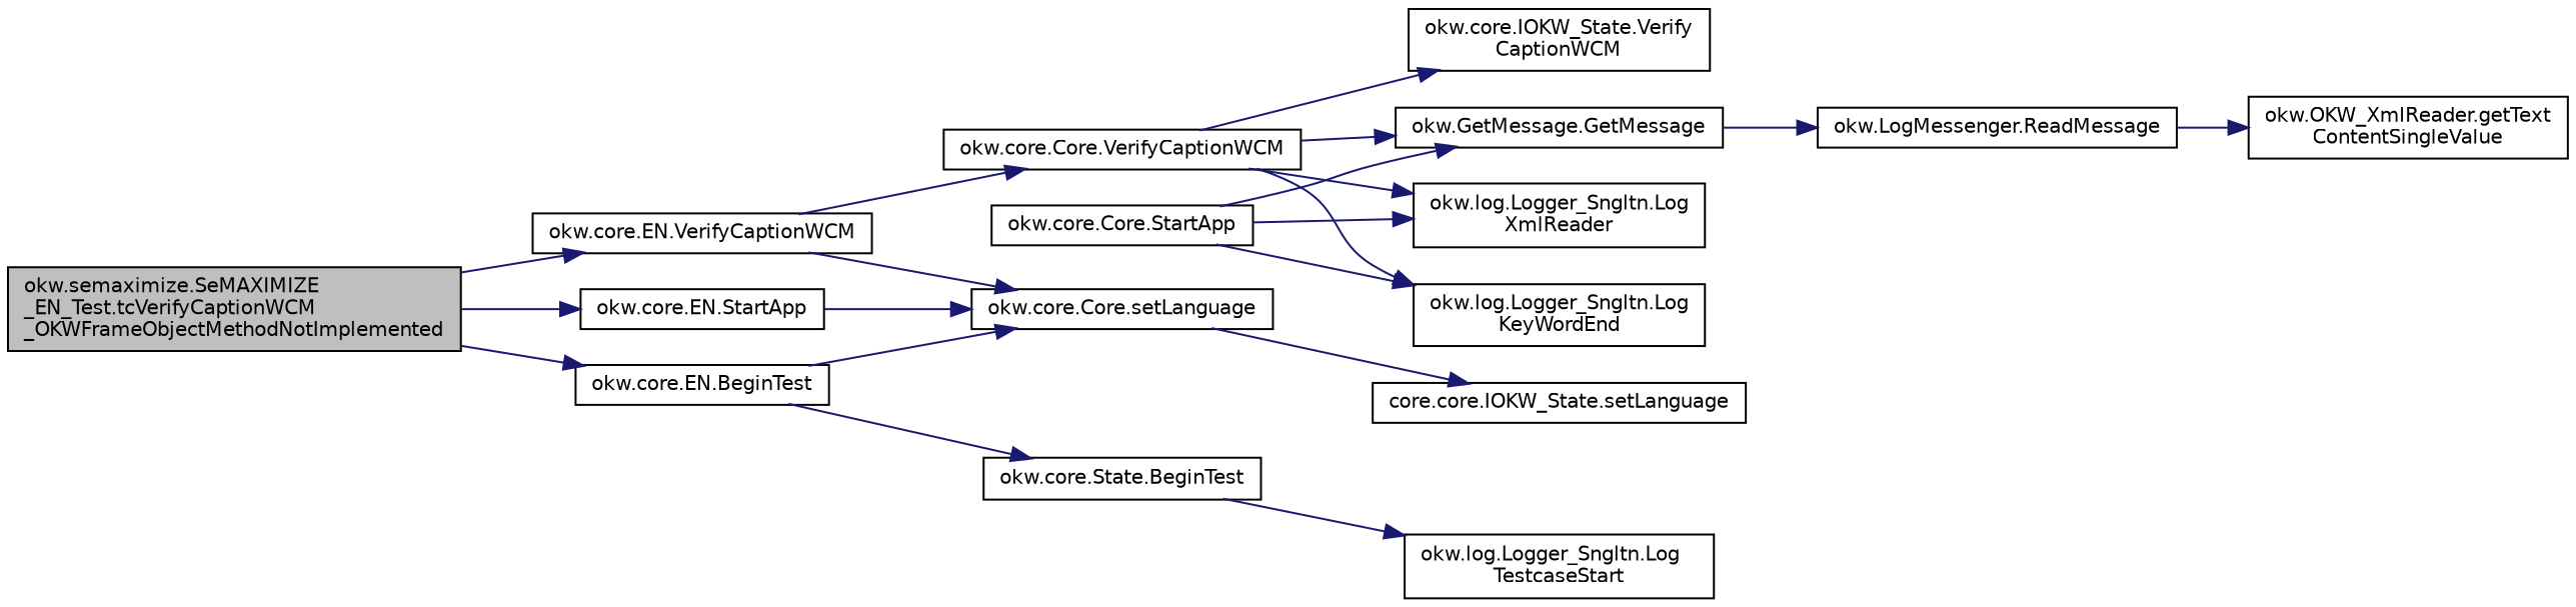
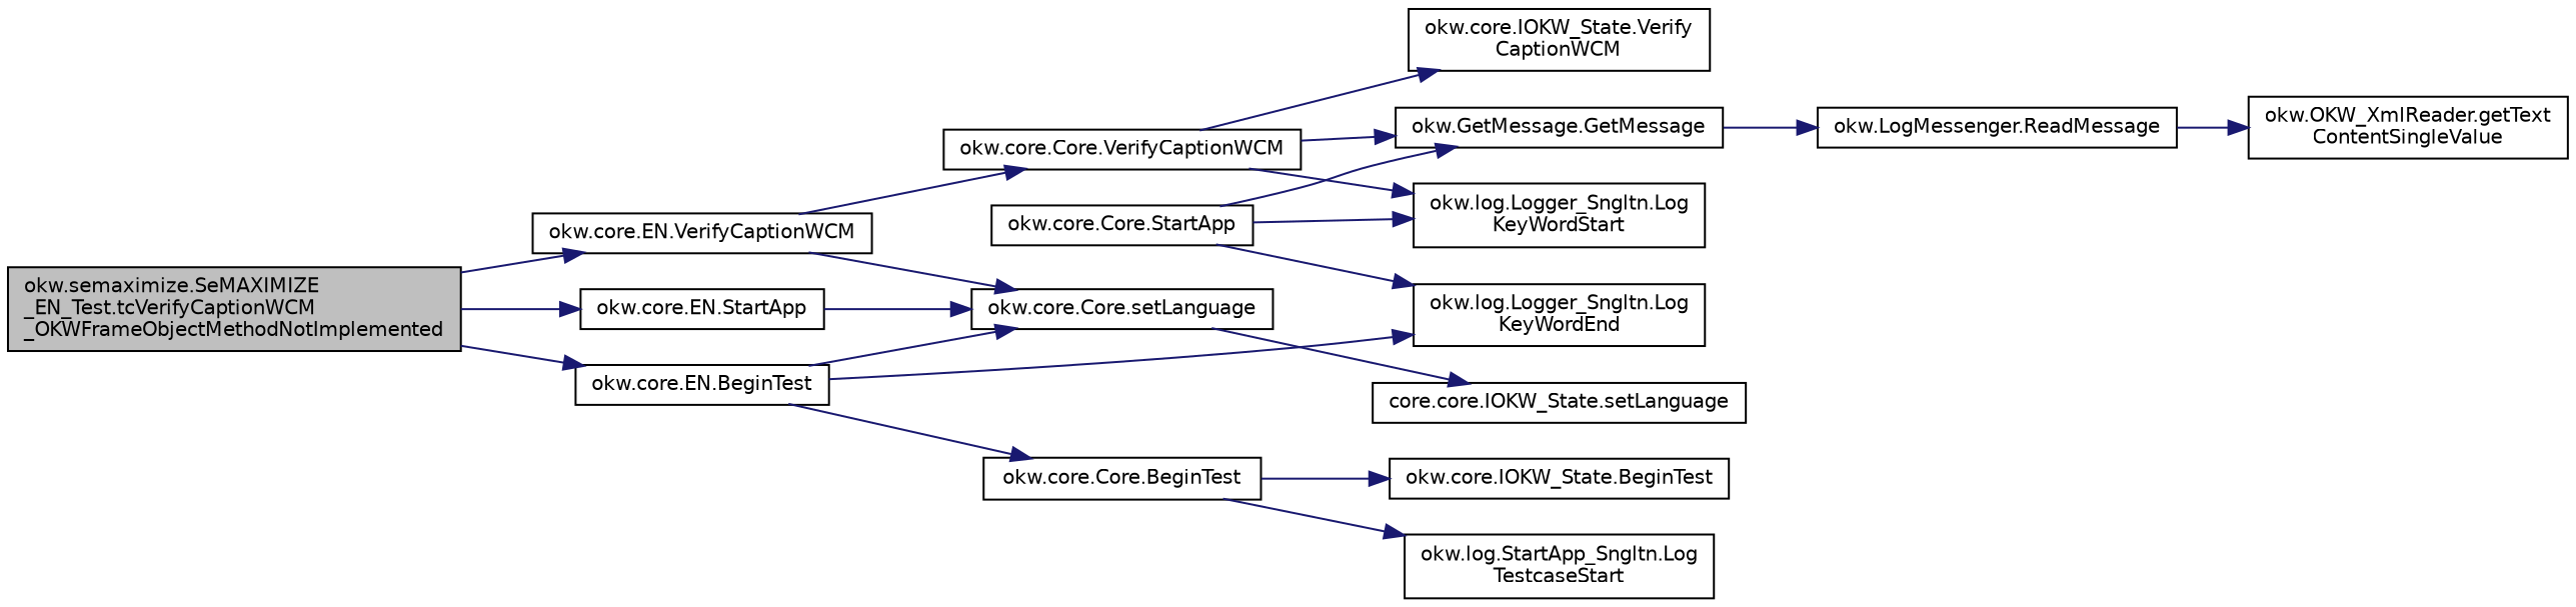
  digraph {
    rankdir=LR
    node [color=black fillcolor=white fontname=Helvetica fontsize=10 shape=record style=filled]
    edge [color=midnightblue fontname=Helvetica fontsize=10 labelfontname=Helvetica labelfontsize=10 style=solid]
    n1 [fillcolor=grey75 fontcolor=black height=0.2 label="okw.semaximize.SeMAXIMIZE\l_EN_Test.tcVerifyCaptionWCM\l_OKWFrameObjectMethodNotImplemented" width=0.4]
    n2 [height=0.2 label="okw.core.EN.BeginTest" width=0.4]
    n3 [height=0.2 label="okw.core.EN.StartApp" width=0.4]
    n4 [height=0.2 label="okw.core.EN.VerifyCaptionWCM" width=0.4]
    n5 [height=0.2 label="okw.core.Core.setLanguage" width=0.4]
-   n6 [height=0.2 label="okw.core.State.BeginTest" width=0.4]
+   n6 [height=0.2 label="okw.core.Core.BeginTest" width=0.4]
    n7 [height=0.2 label="okw.core.Core.VerifyCaptionWCM" width=0.4]
    n8 [height=0.2 label="core.core.IOKW_State.setLanguage" width=0.4]
-   n9 [height=0.2 label="okw.log.Logger_Sngltn.Log\lTestcaseStart" width=0.4]
+   n9 [height=0.2 label="okw.log.StartApp_Sngltn.Log\lTestcaseStart" width=0.4]
+   n10 [height=0.2 label="okw.core.IOKW_State.BeginTest" width=0.4]
    n11 [height=0.2 label="okw.core.Core.StartApp" width=0.4]
-   n12 [height=0.2 label="okw.log.Logger_Sngltn.Log\lXmlReader" width=0.4]
+   n12 [height=0.2 label="okw.log.Logger_Sngltn.Log\lKeyWordStart" width=0.4]
    n13 [height=0.2 label="okw.GetMessage.GetMessage" width=0.4]
    n14 [height=0.2 label="okw.log.Logger_Sngltn.Log\lKeyWordEnd" width=0.4]
    n15 [height=0.2 label="okw.LogMessenger.ReadMessage" width=0.4]
    n16 [height=0.2 label="okw.OKW_XmlReader.getText\lContentSingleValue" width=0.4]
    n17 [height=0.2 label="okw.core.IOKW_State.Verify\lCaptionWCM" width=0.4]
    n1 -> n2
    n1 -> n3
    n1 -> n4
    n2 -> n5
    n2 -> n6
    n3 -> n5
    n4 -> n5
    n4 -> n7
    n5 -> n8
    n6 -> n9
+   n6 -> n10
    n7 -> n12
    n7 -> n13
-   n7 -> n14
+   n2 -> n14
    n7 -> n17
    n11 -> n12
    n11 -> n13
    n11 -> n14
    n13 -> n15
    n15 -> n16
  }
